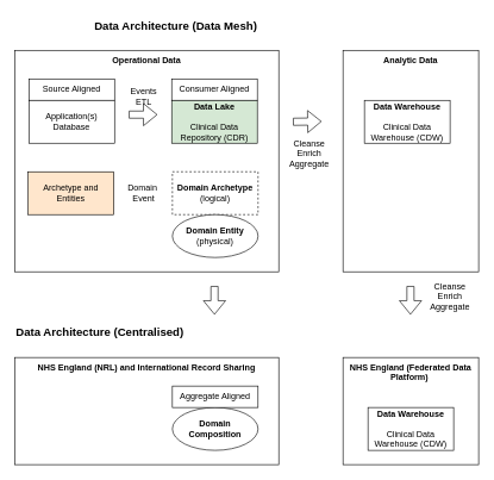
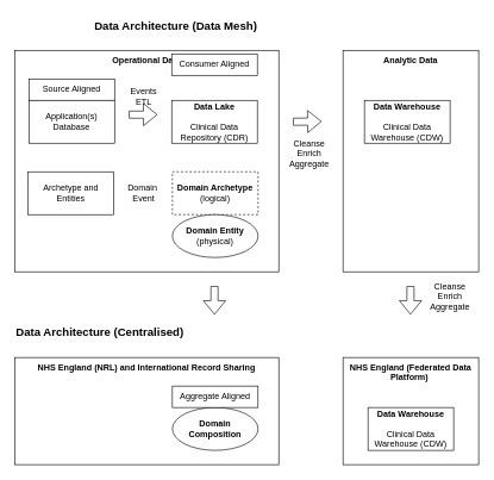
  <mxCell id="0" />
  <mxCell id="1" parent="0" />
  <mxCell id="2" value="&lt;b&gt;Analytic Data&lt;/b&gt;" style="rounded=0;whiteSpace=wrap;html=1;verticalAlign=top;" vertex="1" parent="1"><mxGeometry x="480" y="70" width="190" height="310" as="geometry" /></mxCell>
  <mxCell id="3" value="&lt;b&gt;Operational Data&lt;/b&gt;" style="rounded=0;whiteSpace=wrap;html=1;verticalAlign=top;" vertex="1" parent="1"><mxGeometry x="20" y="70" width="370" height="310" as="geometry" /></mxCell>
  <mxCell id="4" value="Source Aligned" style="rounded=0;whiteSpace=wrap;html=1;" vertex="1" parent="1"><mxGeometry x="40" y="110" width="120" height="30" as="geometry" /></mxCell>
- <mxCell id="5" value="Consumer Aligned" style="rounded=0;whiteSpace=wrap;html=1;" vertex="1" parent="1"><mxGeometry x="240" y="110" width="120" height="30" as="geometry" /></mxCell>
- <mxCell id="6" value="&lt;b&gt;Data Lake&lt;/b&gt;&lt;br&gt;&lt;br&gt;Clinical Data Repository (CDR)" style="rounded=0;whiteSpace=wrap;html=1;fillColor=#d5e8d4;" vertex="1" parent="1"><mxGeometry x="240" y="140" width="120" height="60" as="geometry" /></mxCell>
+ <mxCell id="5" value="Consumer Aligned" style="rounded=0;whiteSpace=wrap;html=1;" vertex="1" parent="1"><mxGeometry x="240" y="75" width="120" height="30" as="geometry" /></mxCell>
+ <mxCell id="6" value="&lt;b&gt;Data Lake&lt;/b&gt;&lt;br&gt;&lt;br&gt;Clinical Data Repository (CDR)" style="rounded=0;whiteSpace=wrap;html=1;" vertex="1" parent="1"><mxGeometry x="240" y="140" width="120" height="60" as="geometry" /></mxCell>
  <mxCell id="7" value="&lt;div&gt;&lt;span style=&quot;background-color: transparent; color: light-dark(rgb(0, 0, 0), rgb(255, 255, 255));&quot;&gt;Application(s) Database&lt;/span&gt;&lt;/div&gt;" style="rounded=0;whiteSpace=wrap;html=1;" vertex="1" parent="1"><mxGeometry x="40" y="140" width="120" height="60" as="geometry" /></mxCell>
  <mxCell id="8" value="&lt;b&gt;Data Warehouse&lt;/b&gt;&lt;br&gt;&lt;br&gt;Clinical Data Warehouse (CDW)" style="rounded=0;whiteSpace=wrap;html=1;" vertex="1" parent="1"><mxGeometry x="510" y="140" width="120" height="60" as="geometry" /></mxCell>
  <mxCell id="9" value="" style="shape=flexArrow;endArrow=classic;html=1;rounded=0;" edge="1" parent="1"><mxGeometry width="50" height="50" relative="1" as="geometry"><mxPoint x="180" y="160" as="sourcePoint" /><mxPoint x="220" y="160" as="targetPoint" /></mxGeometry></mxCell>
  <mxCell id="10" value="" style="shape=flexArrow;endArrow=classic;html=1;rounded=0;" edge="1" parent="1"><mxGeometry width="50" height="50" relative="1" as="geometry"><mxPoint x="410" y="170" as="sourcePoint" /><mxPoint x="450" y="169.5" as="targetPoint" /></mxGeometry></mxCell>
  <mxCell id="11" value="Events&lt;br&gt;ETL" style="text;html=1;align=center;verticalAlign=middle;whiteSpace=wrap;rounded=0;" vertex="1" parent="1"><mxGeometry x="171" y="120" width="60" height="30" as="geometry" /></mxCell>
  <mxCell id="12" value="Cleanse&lt;br&gt;Enrich&lt;br&gt;Aggregate" style="text;html=1;align=center;verticalAlign=middle;whiteSpace=wrap;rounded=0;" vertex="1" parent="1"><mxGeometry x="403" y="200" width="60" height="30" as="geometry" /></mxCell>
  <mxCell id="13" value="&lt;b&gt;Domain Archetype&lt;/b&gt; (logical)" style="rounded=0;whiteSpace=wrap;html=1;dashed=1;" vertex="1" parent="1"><mxGeometry x="241" y="240" width="120" height="60" as="geometry" /></mxCell>
- <mxCell id="14" value="Archetype and Entities" style="rounded=0;whiteSpace=wrap;html=1;fillColor=#ffe6cc;" vertex="1" parent="1"><mxGeometry x="39" y="240" width="120" height="60" as="geometry" /></mxCell>
+ <mxCell id="14" value="Archetype and Entities" style="rounded=0;whiteSpace=wrap;html=1;" vertex="1" parent="1"><mxGeometry x="39" y="240" width="120" height="60" as="geometry" /></mxCell>
  <mxCell id="15" value="&lt;b&gt;Domain Entity&lt;/b&gt; (physical)" style="ellipse;whiteSpace=wrap;html=1;" vertex="1" parent="1"><mxGeometry x="241" y="300" width="120" height="60" as="geometry" /></mxCell>
  <mxCell id="16" value="&lt;font style=&quot;font-size: 16px;&quot;&gt;Data Architecture (Data Mesh)&lt;/font&gt;" style="text;html=1;align=left;verticalAlign=middle;whiteSpace=wrap;rounded=0;fontStyle=1" vertex="1" parent="1"><mxGeometry x="130" y="20" width="280" height="30" as="geometry" /></mxCell>
  <mxCell id="17" value="Domain&amp;nbsp;&lt;div&gt;Event&lt;/div&gt;" style="text;html=1;align=center;verticalAlign=middle;whiteSpace=wrap;rounded=0;" vertex="1" parent="1"><mxGeometry x="171" y="255" width="60" height="30" as="geometry" /></mxCell>
  <mxCell id="18" value="&lt;b&gt;NHS England (NRL) and International Record Sharing&lt;/b&gt;" style="rounded=0;whiteSpace=wrap;html=1;verticalAlign=top;" vertex="1" parent="1"><mxGeometry x="20" y="500" width="370" height="150" as="geometry" /></mxCell>
  <mxCell id="19" value="&lt;b&gt;Domain Composition&lt;/b&gt;" style="ellipse;whiteSpace=wrap;html=1;" vertex="1" parent="1"><mxGeometry x="241" y="570" width="120" height="60" as="geometry" /></mxCell>
  <mxCell id="20" value="" style="shape=flexArrow;endArrow=classic;html=1;rounded=0;" edge="1" parent="1"><mxGeometry width="50" height="50" relative="1" as="geometry"><mxPoint x="300" y="400" as="sourcePoint" /><mxPoint x="300" y="440" as="targetPoint" /></mxGeometry></mxCell>
  <mxCell id="21" value="Aggregate Aligned" style="rounded=0;whiteSpace=wrap;html=1;" vertex="1" parent="1"><mxGeometry x="241" y="540" width="120" height="30" as="geometry" /></mxCell>
  <mxCell id="22" value="&lt;b&gt;NHS England (Federated Data Platform)&amp;nbsp;&lt;/b&gt;" style="rounded=0;whiteSpace=wrap;html=1;verticalAlign=top;" vertex="1" parent="1"><mxGeometry x="480" y="500" width="190" height="150" as="geometry" /></mxCell>
  <mxCell id="23" value="&lt;b&gt;Data Warehouse&lt;/b&gt;&lt;br&gt;&lt;br&gt;Clinical Data Warehouse (CDW)" style="rounded=0;whiteSpace=wrap;html=1;" vertex="1" parent="1"><mxGeometry x="515" y="570" width="120" height="60" as="geometry" /></mxCell>
  <mxCell id="24" value="" style="shape=flexArrow;endArrow=classic;html=1;rounded=0;" edge="1" parent="1"><mxGeometry width="50" height="50" relative="1" as="geometry"><mxPoint x="574.5" y="400" as="sourcePoint" /><mxPoint x="574.5" y="440" as="targetPoint" /></mxGeometry></mxCell>
  <mxCell id="25" value="Cleanse&lt;br&gt;Enrich&lt;br&gt;Aggregate" style="text;html=1;align=center;verticalAlign=middle;whiteSpace=wrap;rounded=0;" vertex="1" parent="1"><mxGeometry x="600" y="400" width="60" height="30" as="geometry" /></mxCell>
  <mxCell id="26" value="&lt;font style=&quot;font-size: 16px;&quot;&gt;Data Architecture (Centralised)&lt;/font&gt;" style="text;html=1;align=left;verticalAlign=middle;whiteSpace=wrap;rounded=0;fontStyle=1" vertex="1" parent="1"><mxGeometry x="20" y="450" width="280" height="30" as="geometry" /></mxCell>
